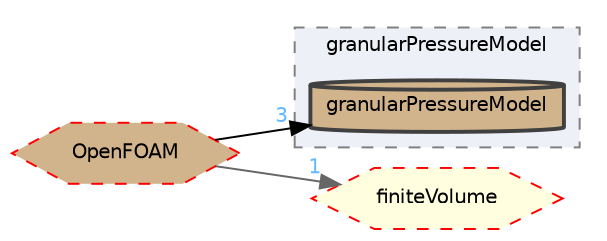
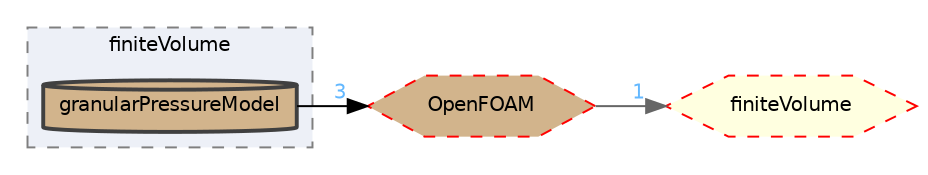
  digraph {
    compound=true
    rankdir=LR
    node [color=red fillcolor=tan fontname=Helvetica fontsize=10 shape=hexagon style="filled,dashed"]
    edge [fontcolor=steelblue1 fontname=Helvetica fontsize=10 labeldistance=1.5 labelfontname=Helvetica labelfontsize=10]
    n1 [color=grey25 height=0.2 label=granularPressureModel shape=cylinder style="filled,bold" width=0.4]
    n2 [height=0.2 label=OpenFOAM width=0.4]
    n3 [fillcolor=lightyellow height=0.2 label=finiteVolume width=0.4]
    subgraph cluster_1 {
      bgcolor="#edf0f7"
      fontname=Helvetica
      fontsize=10
-     label=granularPressureModel
+     label=finiteVolume
      pencolor=grey50
      style="filled,dashed"
      n1
    }
-   n2 -> n1 [color=black headlabel=3]
+   n1 -> n2 [color=black headlabel=3]
    n2 -> n3 [color=gray40 headlabel=1]
  }
